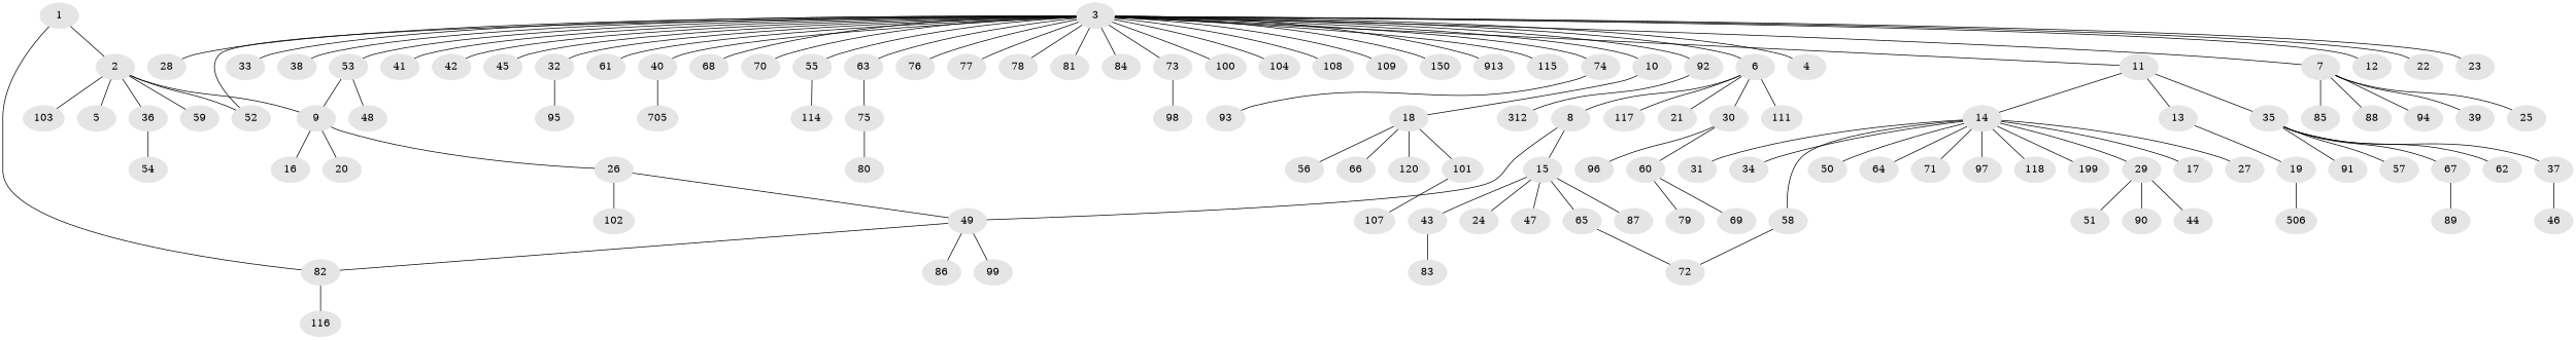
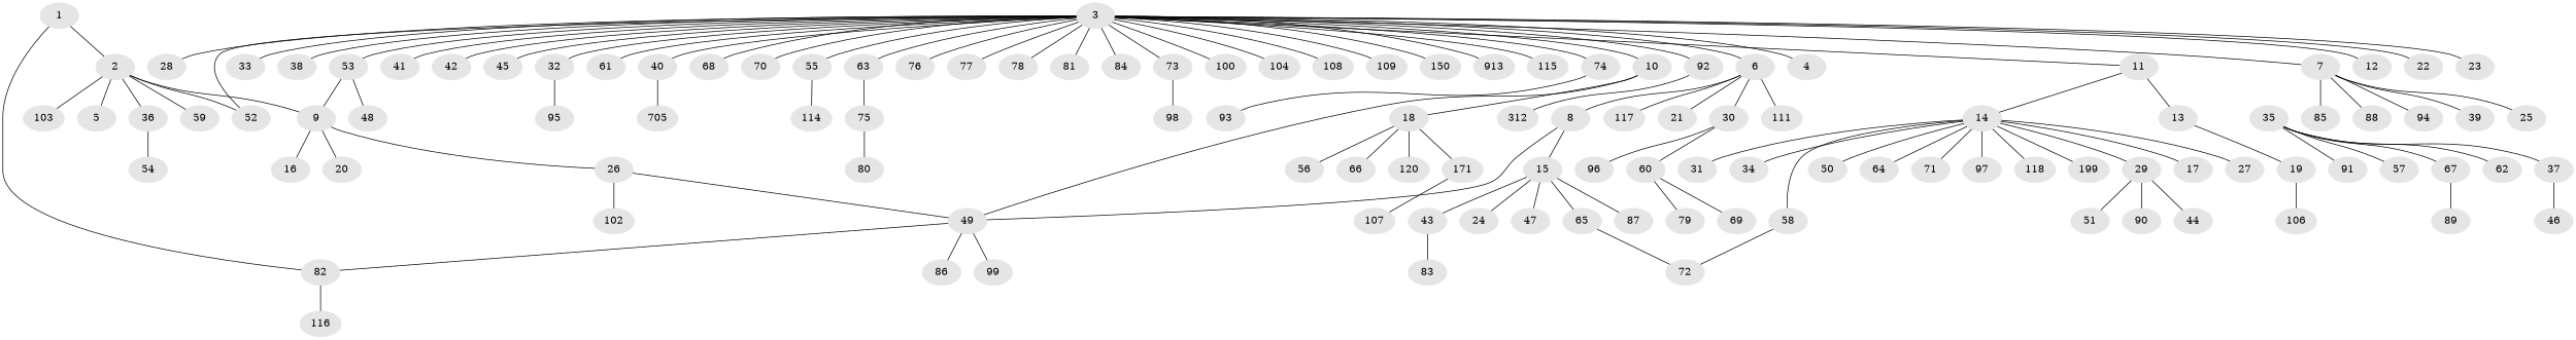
  graph {
    node [color=gray90 style=filled]
    1
    2
    82
    5
    9
    36
    59
    103
    52
    116
    3
    4
    6
    7
    10
    11
    12
    22
    23
    28
    32
    33
    38
    40
    41
    42
    45
    53
    55
    61
    63
    68
    70
    73
    74
    76
    77
    78
    81
    84
    92
    100
    104
    108
    109
    n46 [label=150]
    n47 [label=913]
    115
    16
    20
    26
    54
    8
    21
    30
    111
    117
    25
    39
    85
    88
    94
    49
    18
    13
    14
    35
    95
    n69 [label=705]
    48
    114
    75
    98
    93
    n75 [label=312]
    15
    60
    96
    24
    43
    47
    65
    87
    86
    99
    102
    56
    66
-   101
+   101 [label=171]
    120
    19
    17
    27
    29
    31
    34
    50
    58
    64
    71
    97
    118
    n103 [label=199]
    37
    57
    62
    67
    91
-   106 [label=506]
+   106
    44
    51
    90
    72
    83
    107
    69
    79
    46
    89
    80
    1 -- 2
    1 -- 82
    2 -- 5
    2 -- 9
    2 -- 36
    2 -- 59
    2 -- 103
    2 -- 52
    82 -- 116
    9 -- 16
    9 -- 20
    9 -- 26
    36 -- 54
    3 -- 52
    3 -- 4
    3 -- 6
    3 -- 7
    3 -- 10
    3 -- 11
    3 -- 12
    3 -- 22
    3 -- 23
    3 -- 28
    3 -- 32
    3 -- 33
    3 -- 38
    3 -- 40
    3 -- 41
    3 -- 42
    3 -- 45
    3 -- 53
    3 -- 55
    3 -- 61
    3 -- 63
    3 -- 68
    3 -- 70
    3 -- 73
    3 -- 74
    3 -- 76
    3 -- 77
    3 -- 78
    3 -- 81
    3 -- 84
    3 -- 92
    3 -- 100
    3 -- 104
    3 -- 108
    3 -- 109
    3 -- n46
    3 -- n47
    3 -- 115
    6 -- 8
    6 -- 21
    6 -- 30
    6 -- 111
    6 -- 117
    7 -- 25
    7 -- 39
    7 -- 85
    7 -- 88
    7 -- 94
+   10 -- 49
    10 -- 18
    11 -- 13
    11 -- 14
-   11 -- 35
    32 -- 95
    40 -- n69
    53 -- 9
    53 -- 48
    55 -- 114
    63 -- 75
    73 -- 98
    74 -- 93
    92 -- n75
    26 -- 49
    26 -- 102
    8 -- 49
    8 -- 15
    30 -- 60
    30 -- 96
    49 -- 82
    49 -- 86
    49 -- 99
    18 -- 56
    18 -- 66
    18 -- 101
    18 -- 120
    13 -- 19
    14 -- 17
    14 -- 27
    14 -- 29
    14 -- 31
    14 -- 34
    14 -- 50
    14 -- 58
    14 -- 64
    14 -- 71
    14 -- 97
    14 -- 118
    14 -- n103
    35 -- 37
    35 -- 57
    35 -- 62
    35 -- 67
    35 -- 91
    75 -- 80
    15 -- 24
    15 -- 43
    15 -- 47
    15 -- 65
    15 -- 87
    60 -- 69
    60 -- 79
    43 -- 83
    65 -- 72
    101 -- 107
    19 -- 106
    29 -- 44
    29 -- 51
    29 -- 90
    58 -- 72
    37 -- 46
    67 -- 89
  }
